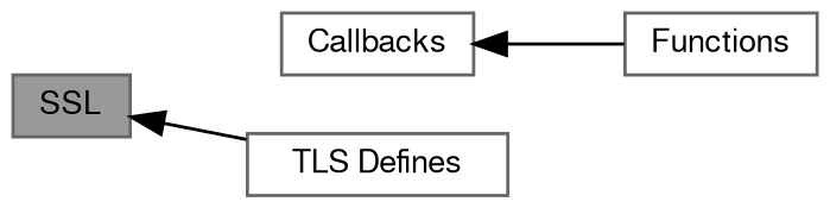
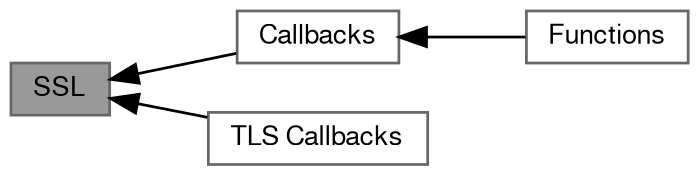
  digraph {
    rankdir=LR
    node [color=grey40 fillcolor=white fontname=FreeSans fontsize=10 shape=box style=filled]
    edge [dir=back fontname=FreeSans fontsize=10 labelfontname=FreeSans labelfontsize=10 shape=plaintext style=solid]
    n1 [color=gray40 fillcolor=grey60 fontcolor=black height=0.2 label=SSL width=0.4]
    n2 [height=0.2 label=Callbacks width=0.4]
-   n3 [height=0.2 label="TLS Defines" width=0.4]
+   n3 [height=0.2 label="TLS Callbacks" width=0.4]
    n4 [height=0.2 label=Functions width=0.4]
+   n1 -> n2
    n1 -> n3
    n2 -> n4
  }
